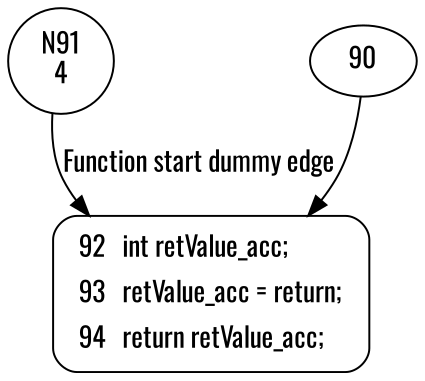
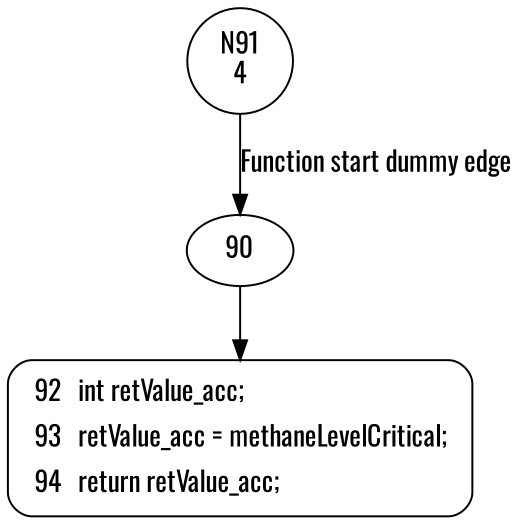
  digraph {
    fontname=Oswald
    node [fontname=Oswald]
    edge [fontname=Oswald]
    n1 [label="N91\n4" shape=circle]
-   n2 [fillcolor=white label=<<table border="0" cellborder="0" cellpadding="3" bgcolor="white"><tr><td align="right">92</td><td align="left">int retValue_acc;</td></tr><tr><td align="right">93</td><td align="left">retValue_acc = return;</td></tr><tr><td align="right">94</td><td align="left">return retValue_acc;</td></tr></table>> penwidth=1 shape=Mrecord style="filled,bold"]
+   n2 [fillcolor=white label=<<table border="0" cellborder="0" cellpadding="3" bgcolor="white"><tr><td align="right">92</td><td align="left">int retValue_acc;</td></tr><tr><td align="right">93</td><td align="left">retValue_acc = methaneLevelCritical;</td></tr><tr><td align="right">94</td><td align="left">return retValue_acc;</td></tr></table>> penwidth=1 shape=Mrecord style="filled,bold"]
    90
-   n1 -> n2 [label="Function start dummy edge"]
+   n1 -> 90 [label="Function start dummy edge"]
    90 -> n2
  }
